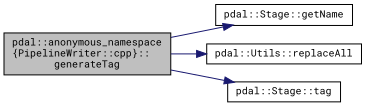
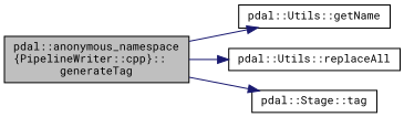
  digraph {
    rankdir=LR
    fontname="Roboto Mono"
    node [color=black fillcolor=white fontname="Roboto Mono" fontsize=10 shape=record style=filled]
    edge [color=midnightblue fontname="Roboto Mono" fontsize=10 labelfontname=Helvetica labelfontsize=10 style=solid]
    n1 [fillcolor=grey75 fontcolor=black height=0.2 label="pdal::anonymous_namespace\l\{PipelineWriter::cpp\}::\lgenerateTag" width=0.4]
-   n2 [height=0.2 label="pdal::Stage::getName" width=0.4]
+   n2 [height=0.2 label="pdal::Utils::getName" width=0.4]
    n3 [height=0.2 label="pdal::Utils::replaceAll" width=0.4]
    n4 [height=0.2 label="pdal::Stage::tag" width=0.4]
    n1 -> n2
    n1 -> n3
    n1 -> n4
  }
